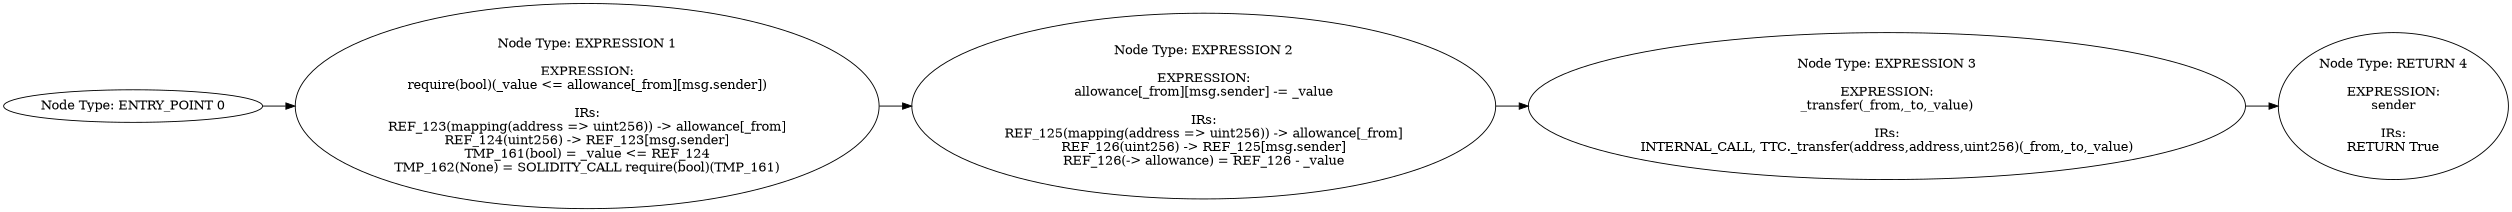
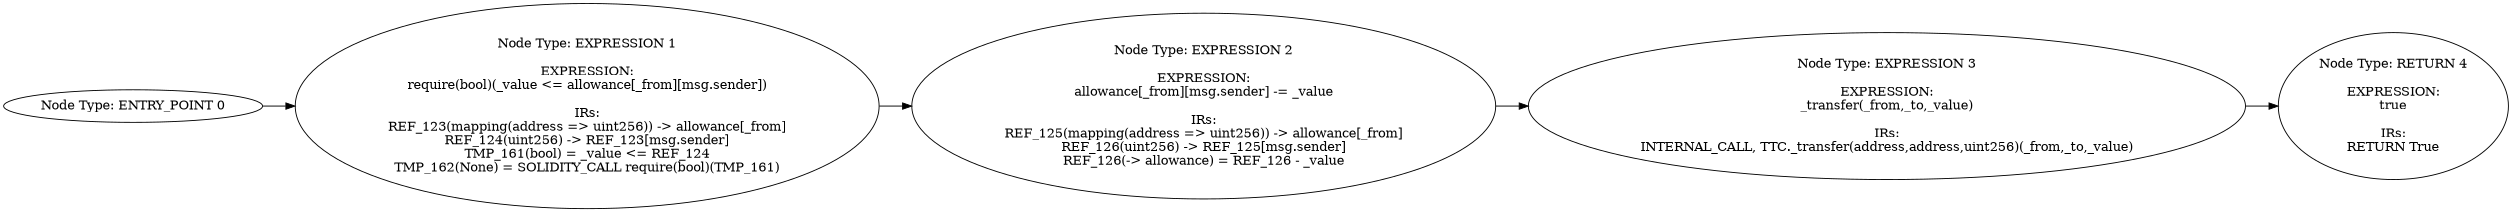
  digraph {
    rankdir=LR
    n1 [label="Node Type: ENTRY_POINT 0\n"]
    n2 [label="Node Type: EXPRESSION 1\n\nEXPRESSION:\nrequire(bool)(_value <= allowance[_from][msg.sender])\n\nIRs:\nREF_123(mapping(address => uint256)) -> allowance[_from]\nREF_124(uint256) -> REF_123[msg.sender]\nTMP_161(bool) = _value <= REF_124\nTMP_162(None) = SOLIDITY_CALL require(bool)(TMP_161)"]
    n3 [label="Node Type: EXPRESSION 2\n\nEXPRESSION:\nallowance[_from][msg.sender] -= _value\n\nIRs:\nREF_125(mapping(address => uint256)) -> allowance[_from]\nREF_126(uint256) -> REF_125[msg.sender]\nREF_126(-> allowance) = REF_126 - _value"]
    n4 [label="Node Type: EXPRESSION 3\n\nEXPRESSION:\n_transfer(_from,_to,_value)\n\nIRs:\nINTERNAL_CALL, TTC._transfer(address,address,uint256)(_from,_to,_value)"]
-   n5 [label="Node Type: RETURN 4\n\nEXPRESSION:\nsender\n\nIRs:\nRETURN True"]
+   n5 [label="Node Type: RETURN 4\n\nEXPRESSION:\ntrue\n\nIRs:\nRETURN True"]
    n1 -> n2
    n2 -> n3
    n3 -> n4
    n4 -> n5
  }
